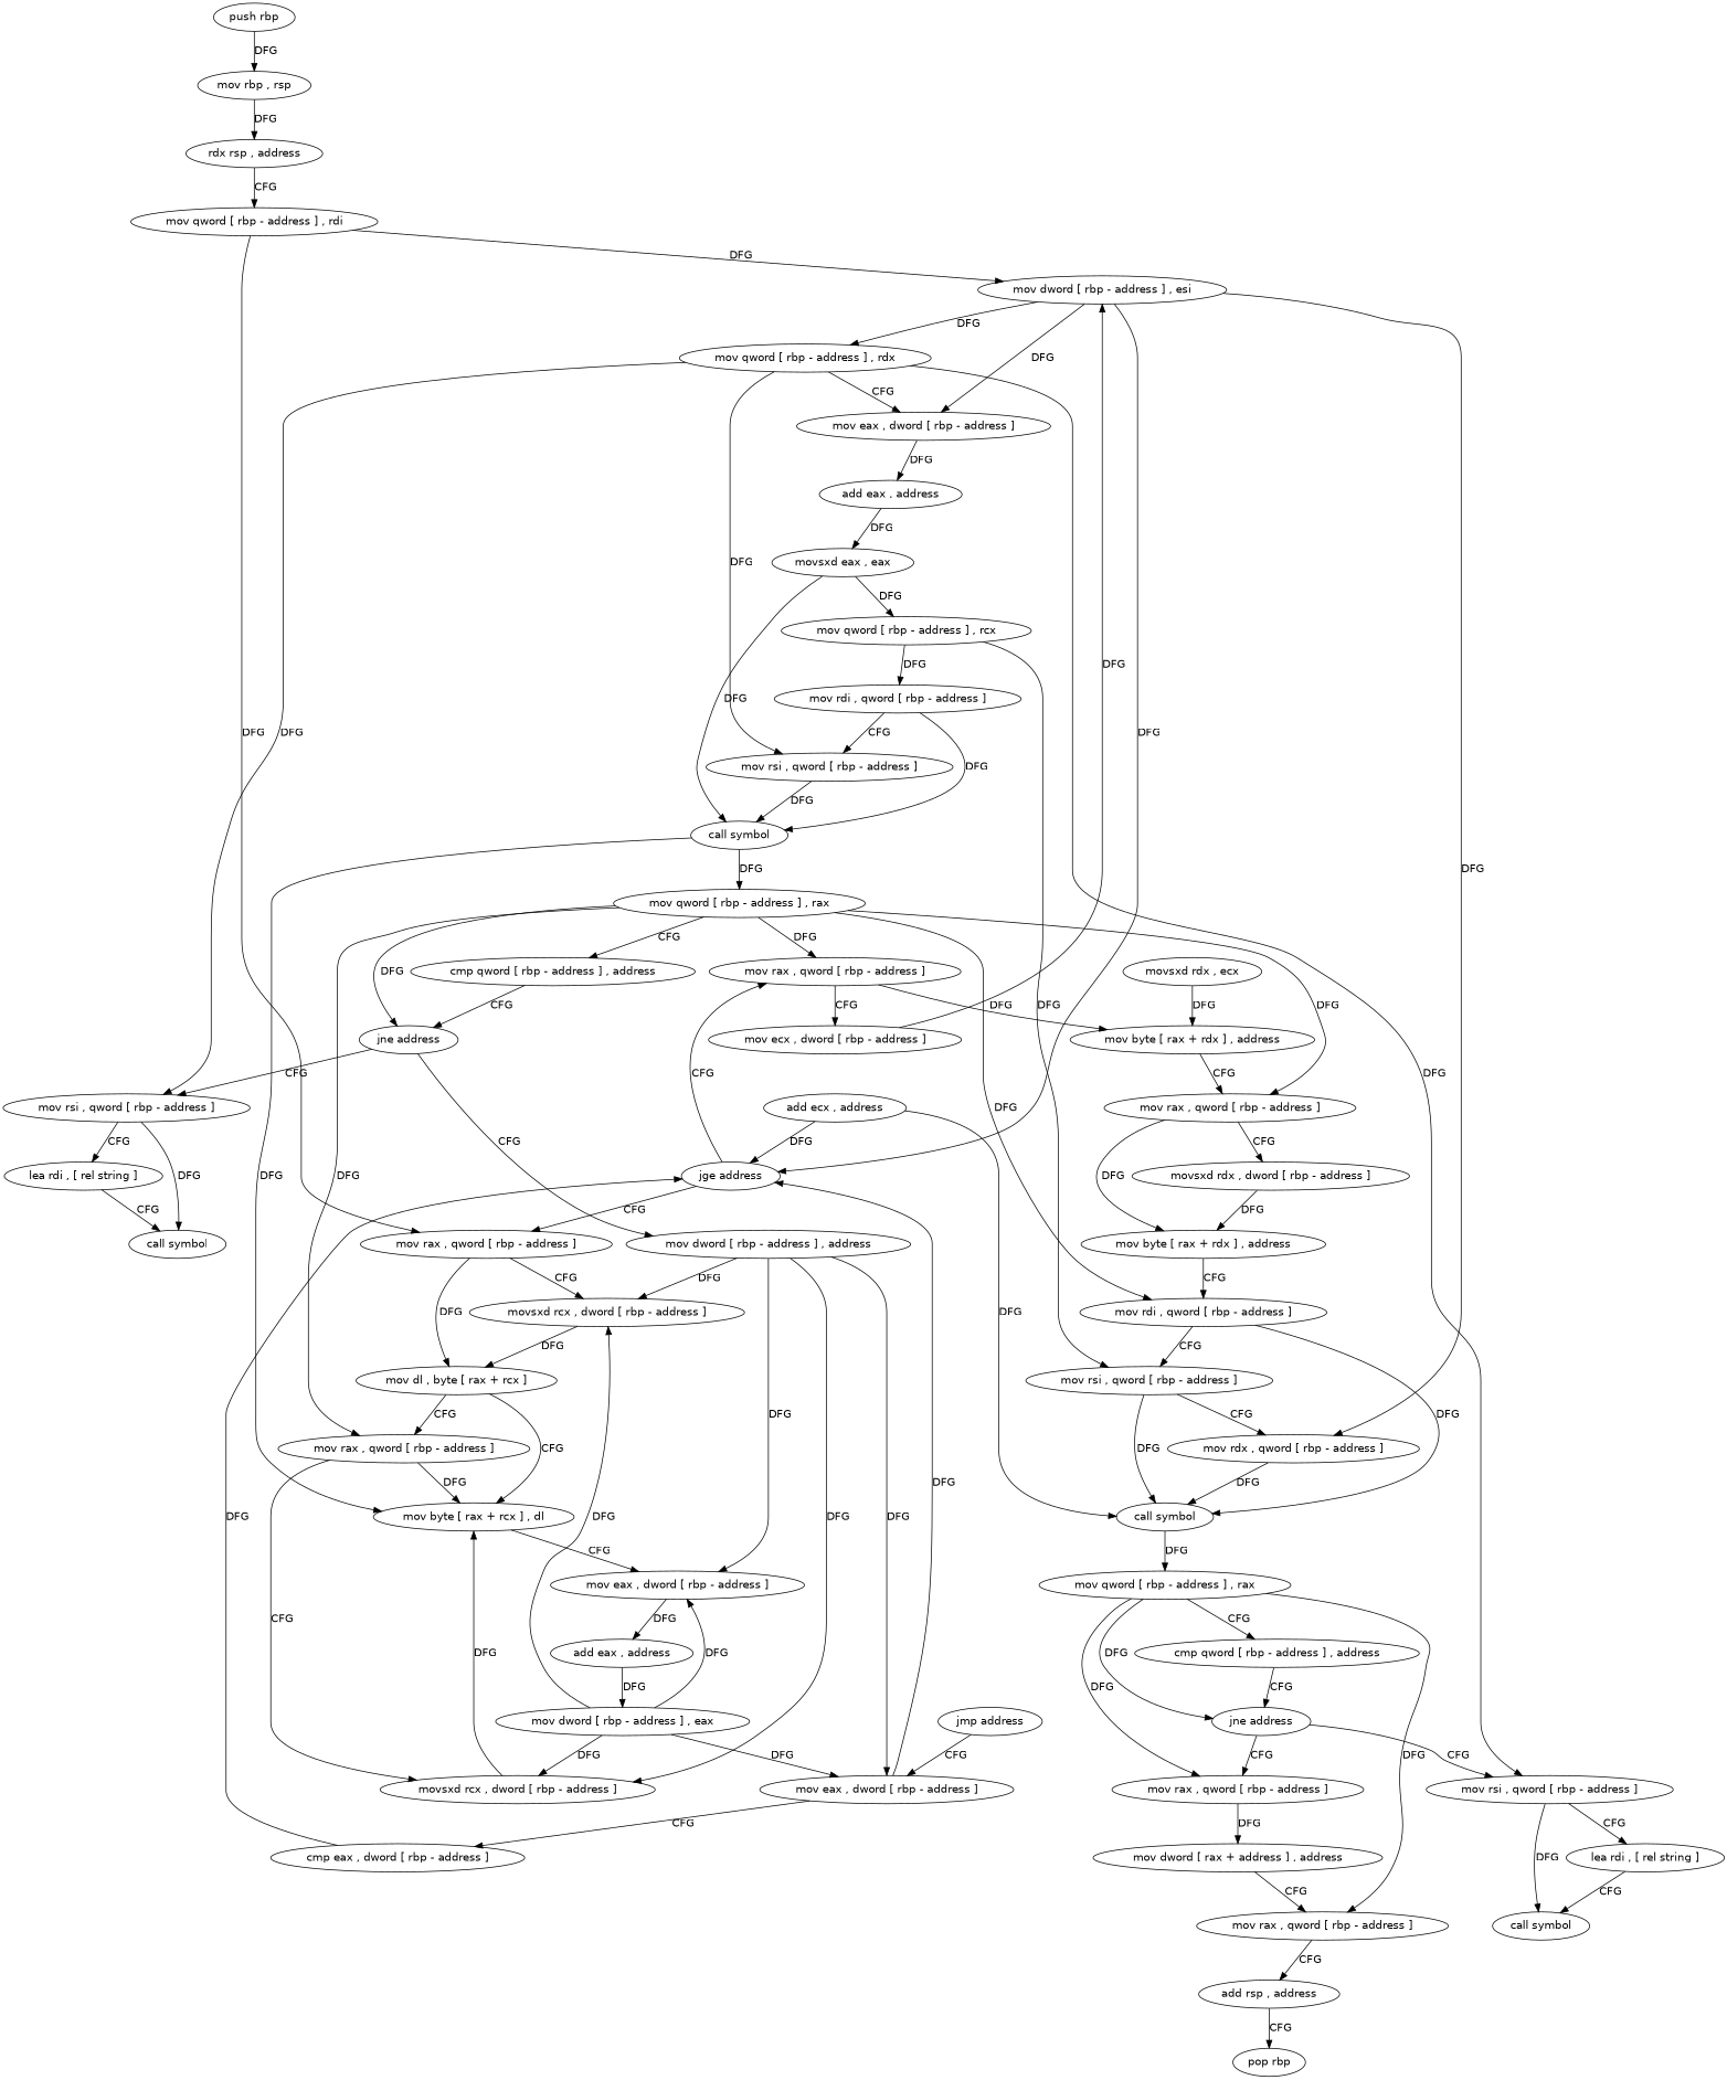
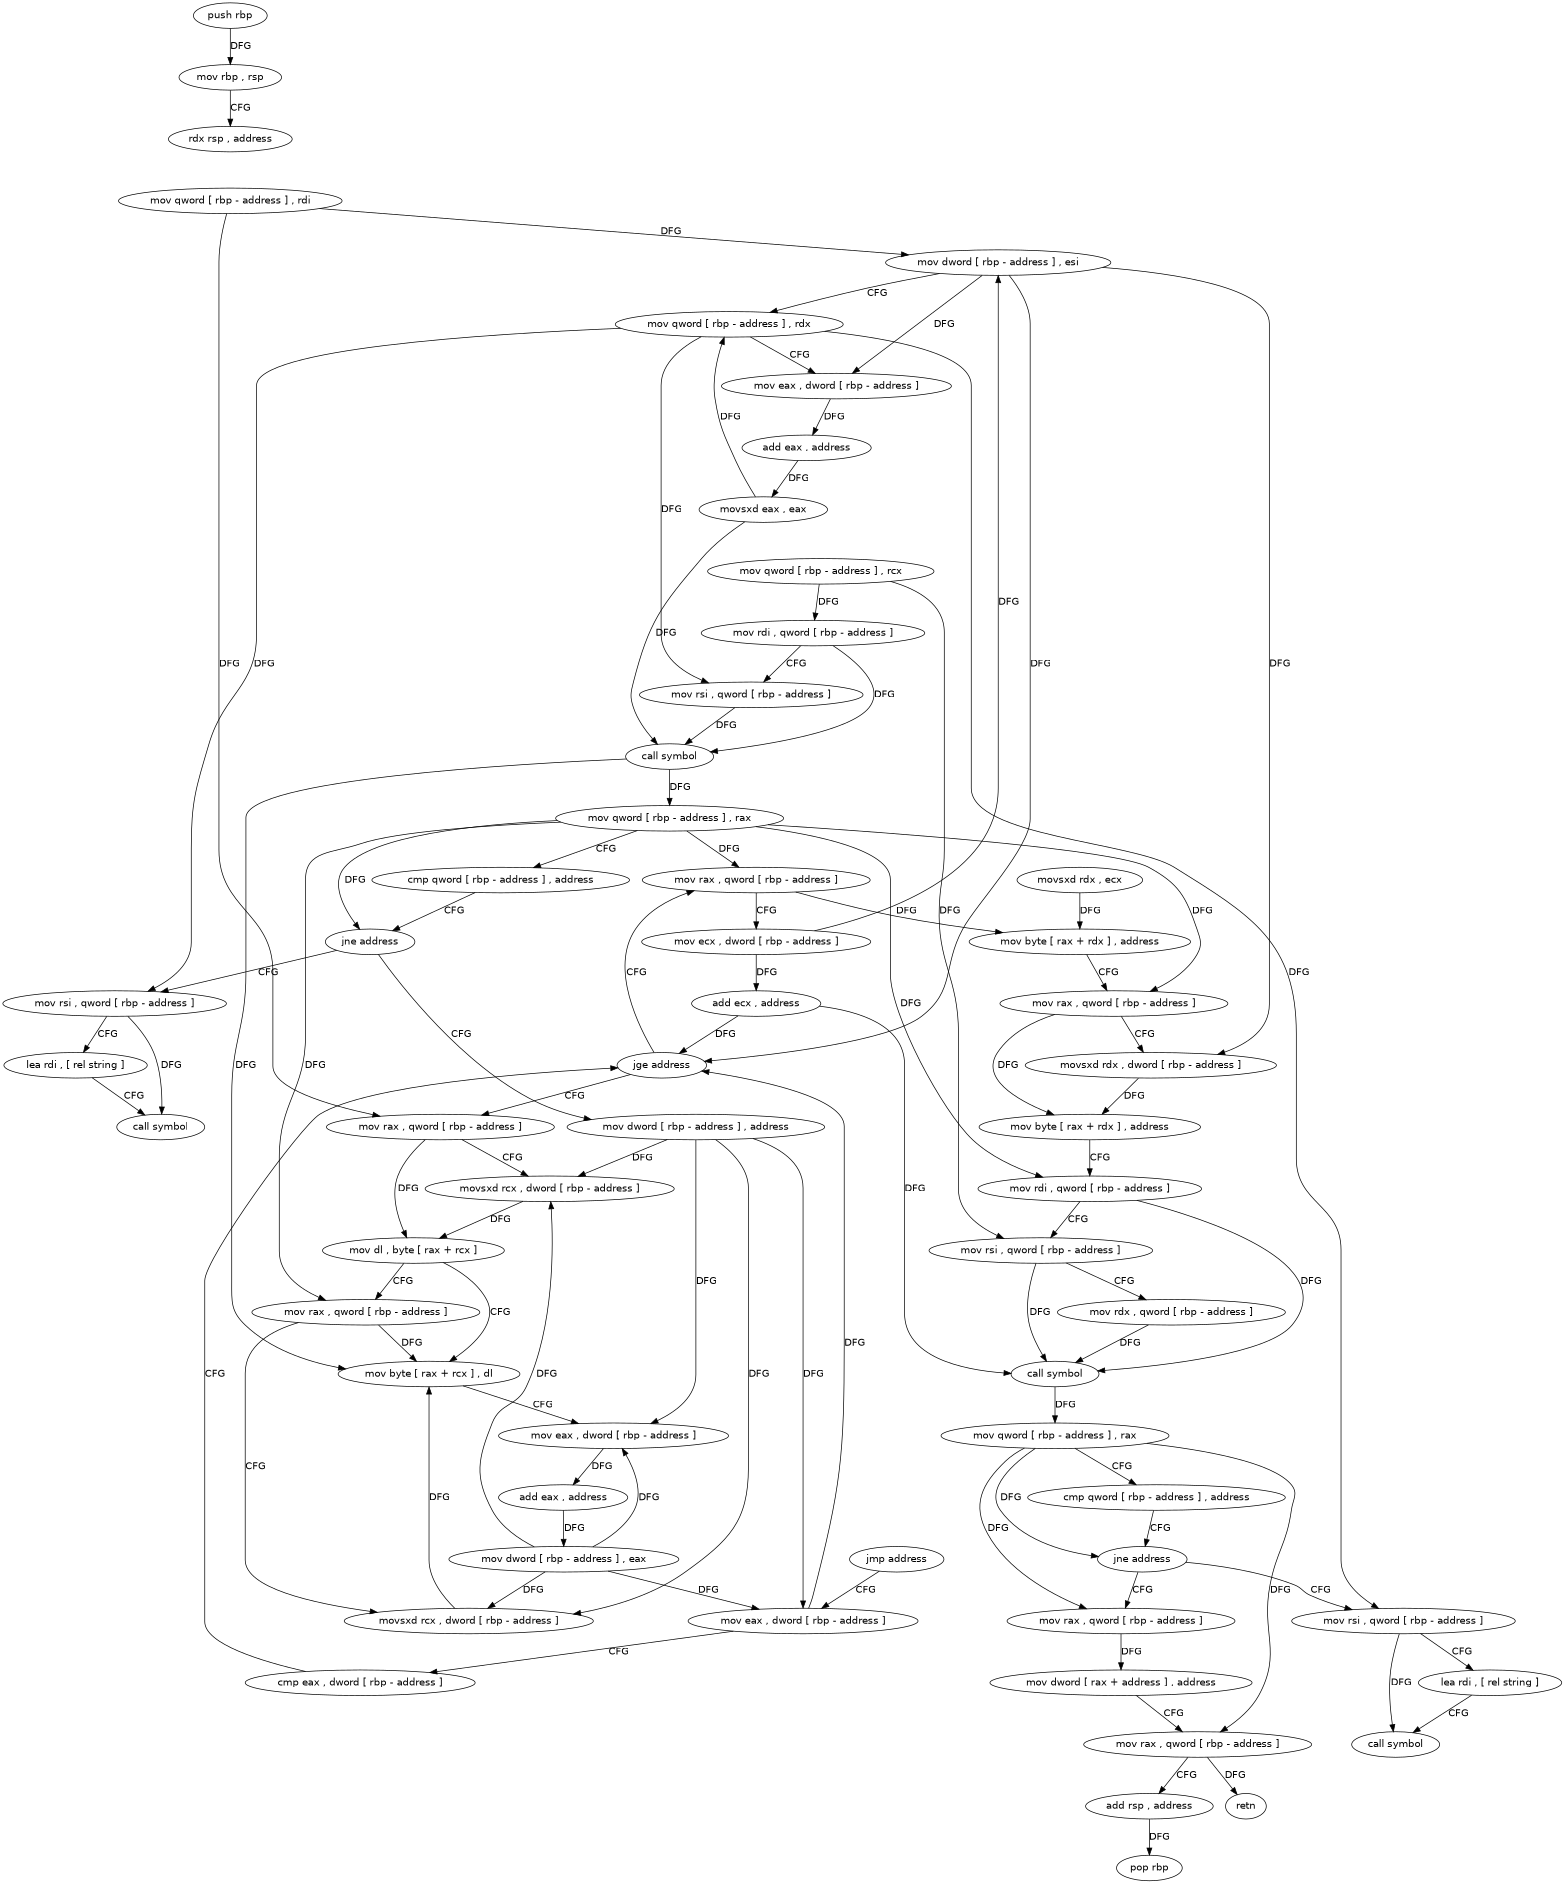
  digraph {
    fontname="DejaVu Sans"
    node [fontname="DejaVu Sans"]
    edge [fontname="DejaVu Sans"]
    n1 [label="push rbp"]
    n2 [label="mov rbp , rsp"]
    n3 [label="rdx rsp , address"]
    n4 [label="mov qword [ rbp - address ] , rdi"]
    n5 [label="mov dword [ rbp - address ] , esi"]
    n6 [label="mov rax , qword [ rbp - address ]"]
    n7 [label="mov qword [ rbp - address ] , rdx"]
    n8 [label="mov eax , dword [ rbp - address ]"]
    n9 [label="movsxd rdx , dword [ rbp - address ]"]
    n10 [label="jge address"]
    n11 [label="movsxd rcx , dword [ rbp - address ]"]
    n12 [label="mov dl , byte [ rax + rcx ]"]
    n13 [label="mov rsi , qword [ rbp - address ]"]
    n14 [label="mov rsi , qword [ rbp - address ]"]
    n15 [label="mov rsi , qword [ rbp - address ]"]
    n16 [label="add eax , address"]
    n17 [label="mov ecx , dword [ rbp - address ]"]
    n18 [label="add ecx , address"]
    n19 [label="mov byte [ rax + rdx ] , address"]
    n20 [label="mov rax , qword [ rbp - address ]"]
    n21 [label="call symbol"]
    n22 [label="lea rdi , [ rel string ]"]
    n23 [label="call symbol"]
    n24 [label="mov rdx , qword [ rbp - address ]"]
    n25 [label="call symbol"]
    n26 [label="lea rdi , [ rel string ]"]
    n27 [label="call symbol"]
    n28 [label="movsxd eax , eax"]
    n29 [label="mov qword [ rbp - address ] , rcx"]
    n30 [label="mov rdi , qword [ rbp - address ]"]
    n31 [label="mov rsi , qword [ rbp - address ]"]
    n32 [label="mov qword [ rbp - address ] , rax"]
    n33 [label="mov byte [ rax + rcx ] , dl"]
    n34 [label="cmp qword [ rbp - address ] , address"]
    n35 [label="jne address"]
    n36 [label="mov rax , qword [ rbp - address ]"]
    n37 [label="mov rdi , qword [ rbp - address ]"]
    n38 [label="mov rax , qword [ rbp - address ]"]
    n39 [label="mov eax , dword [ rbp - address ]"]
    n40 [label="mov dword [ rbp - address ] , address"]
    n41 [label="mov byte [ rax + rdx ] , address"]
    n42 [label="movsxd rcx , dword [ rbp - address ]"]
    n43 [label="mov eax , dword [ rbp - address ]"]
    n44 [label="cmp eax , dword [ rbp - address ]"]
    n45 [label="add eax , address"]
    n46 [label="movsxd rdx , ecx"]
    n47 [label="mov qword [ rbp - address ] , rax"]
    n48 [label="cmp qword [ rbp - address ] , address"]
    n49 [label="jne address"]
    n50 [label="mov rax , qword [ rbp - address ]"]
    n51 [label="mov rax , qword [ rbp - address ]"]
    n52 [label="mov dword [ rax + address ] , address"]
    n53 [label="add rsp , address"]
+   n54 [label=retn]
    n55 [label="mov dword [ rbp - address ] , eax"]
    n56 [label="jmp address"]
    n57 [label="pop rbp"]
    n1 -> n2 [label=DFG]
-   n2 -> n3 [label=DFG]
-   n3 -> n4 [label=CFG]
+   n2 -> n3 [label=CFG]
    n4 -> n5 [label=DFG]
    n4 -> n6 [label=DFG]
-   n5 -> n7 [label=DFG]
+   n5 -> n7 [label=CFG]
    n5 -> n8 [label=DFG]
-   n5 -> n24 [label=DFG]
+   n5 -> n9 [label=DFG]
    n5 -> n10 [label=DFG]
    n6 -> n11 [label=CFG]
    n6 -> n12 [label=DFG]
    n7 -> n8 [label=CFG]
    n7 -> n13 [label=DFG]
    n7 -> n14 [label=DFG]
    n7 -> n15 [label=DFG]
    n8 -> n16 [label=DFG]
    n9 -> n19 [label=DFG]
    n10 -> n6 [label=CFG]
    n10 -> n20 [label=CFG]
    n11 -> n12 [label=DFG]
    n12 -> n33 [label=CFG]
    n12 -> n38 [label=CFG]
    n13 -> n21 [label=DFG]
    n14 -> n22 [label=CFG]
    n14 -> n23 [label=DFG]
    n15 -> n26 [label=CFG]
    n15 -> n27 [label=DFG]
    n16 -> n28 [label=DFG]
    n17 -> n5 [label=DFG]
+   n17 -> n18 [label=DFG]
    n18 -> n10 [label=DFG]
    n18 -> n25 [label=DFG]
    n19 -> n37 [label=CFG]
    n20 -> n17 [label=CFG]
    n20 -> n41 [label=DFG]
    n21 -> n32 [label=DFG]
    n21 -> n33 [label=DFG]
    n22 -> n23 [label=CFG]
    n24 -> n25 [label=DFG]
    n25 -> n47 [label=DFG]
    n26 -> n27 [label=CFG]
    n28 -> n21 [label=DFG]
-   n28 -> n29 [label=DFG]
+   n28 -> n7 [label=DFG]
    n29 -> n30 [label=DFG]
    n29 -> n31 [label=DFG]
    n30 -> n13 [label=CFG]
    n30 -> n21 [label=DFG]
    n31 -> n24 [label=CFG]
    n31 -> n25 [label=DFG]
    n32 -> n20 [label=DFG]
    n32 -> n34 [label=CFG]
    n32 -> n35 [label=DFG]
    n32 -> n36 [label=DFG]
    n32 -> n37 [label=DFG]
    n32 -> n38 [label=DFG]
    n33 -> n39 [label=CFG]
    n34 -> n35 [label=CFG]
    n35 -> n14 [label=CFG]
    n35 -> n40 [label=CFG]
    n36 -> n9 [label=CFG]
    n36 -> n19 [label=DFG]
    n37 -> n25 [label=DFG]
    n37 -> n31 [label=CFG]
    n38 -> n33 [label=DFG]
    n38 -> n42 [label=CFG]
    n39 -> n45 [label=DFG]
    n40 -> n11 [label=DFG]
    n40 -> n39 [label=DFG]
    n40 -> n42 [label=DFG]
    n40 -> n43 [label=DFG]
    n41 -> n36 [label=CFG]
    n42 -> n33 [label=DFG]
    n43 -> n10 [label=DFG]
    n43 -> n44 [label=CFG]
-   n44 -> n10 [label=DFG]
+   n44 -> n10 [label=CFG]
    n45 -> n55 [label=DFG]
    n46 -> n41 [label=DFG]
    n47 -> n48 [label=CFG]
    n47 -> n49 [label=DFG]
    n47 -> n50 [label=DFG]
    n47 -> n51 [label=DFG]
    n48 -> n49 [label=CFG]
    n49 -> n15 [label=CFG]
    n49 -> n50 [label=CFG]
    n50 -> n52 [label=DFG]
    n51 -> n53 [label=CFG]
+   n51 -> n54 [label=DFG]
    n52 -> n51 [label=CFG]
-   n53 -> n57 [label=CFG]
+   n53 -> n57 [label=DFG]
    n55 -> n11 [label=DFG]
    n55 -> n39 [label=DFG]
    n55 -> n42 [label=DFG]
    n55 -> n43 [label=DFG]
    n56 -> n43 [label=CFG]
  }
